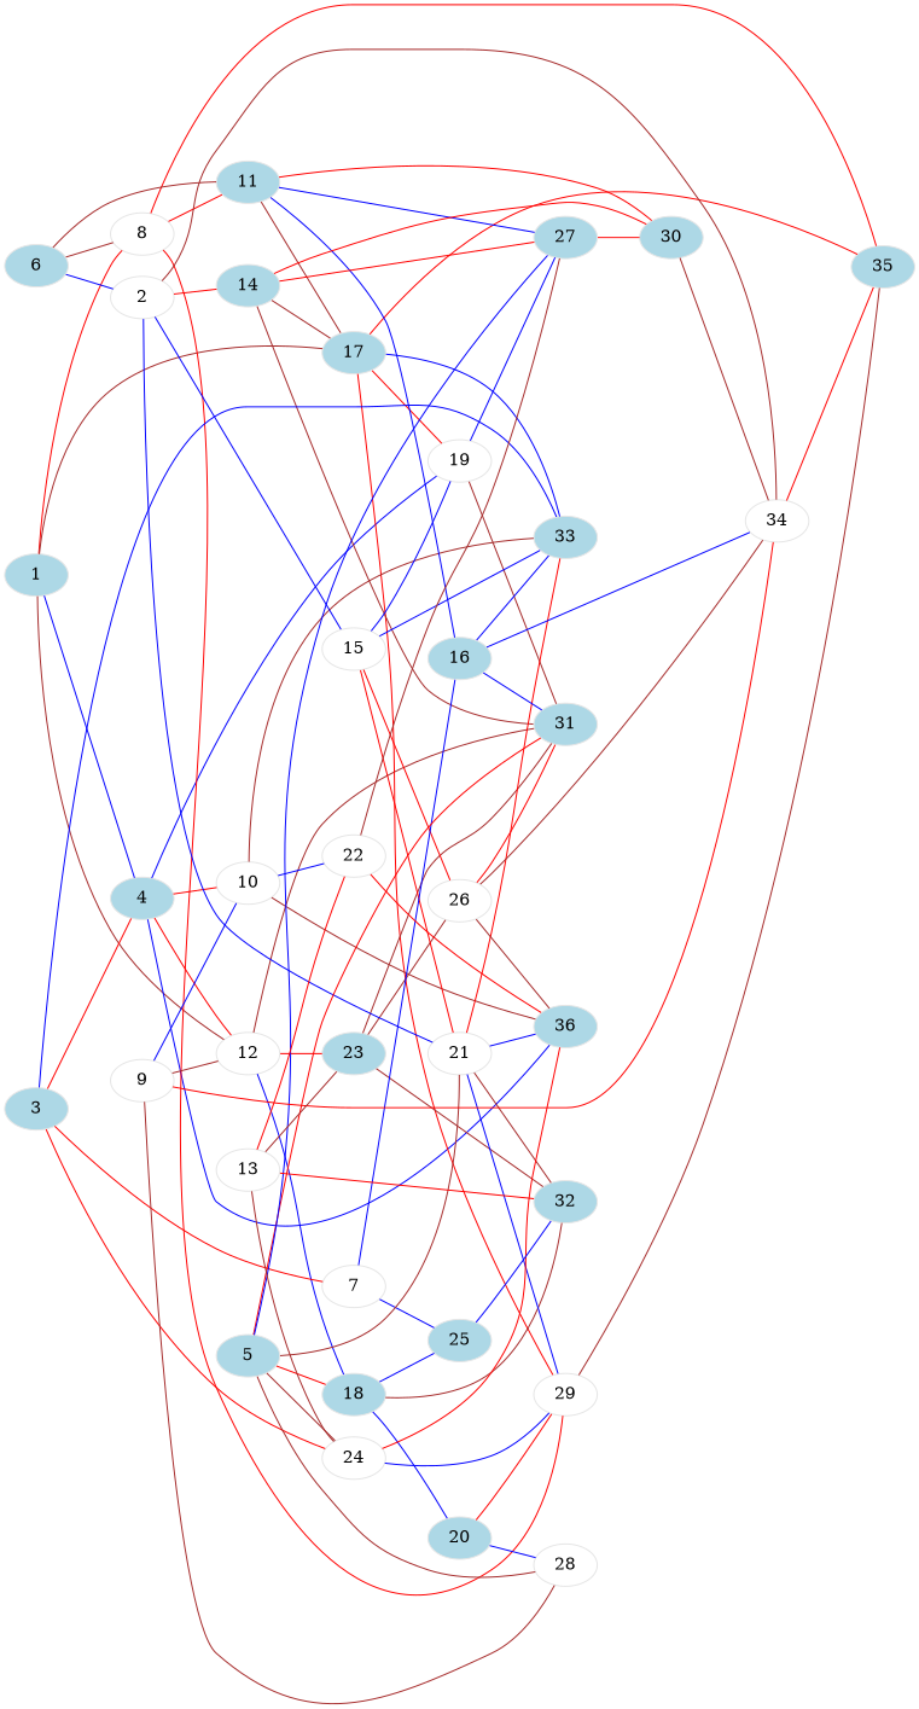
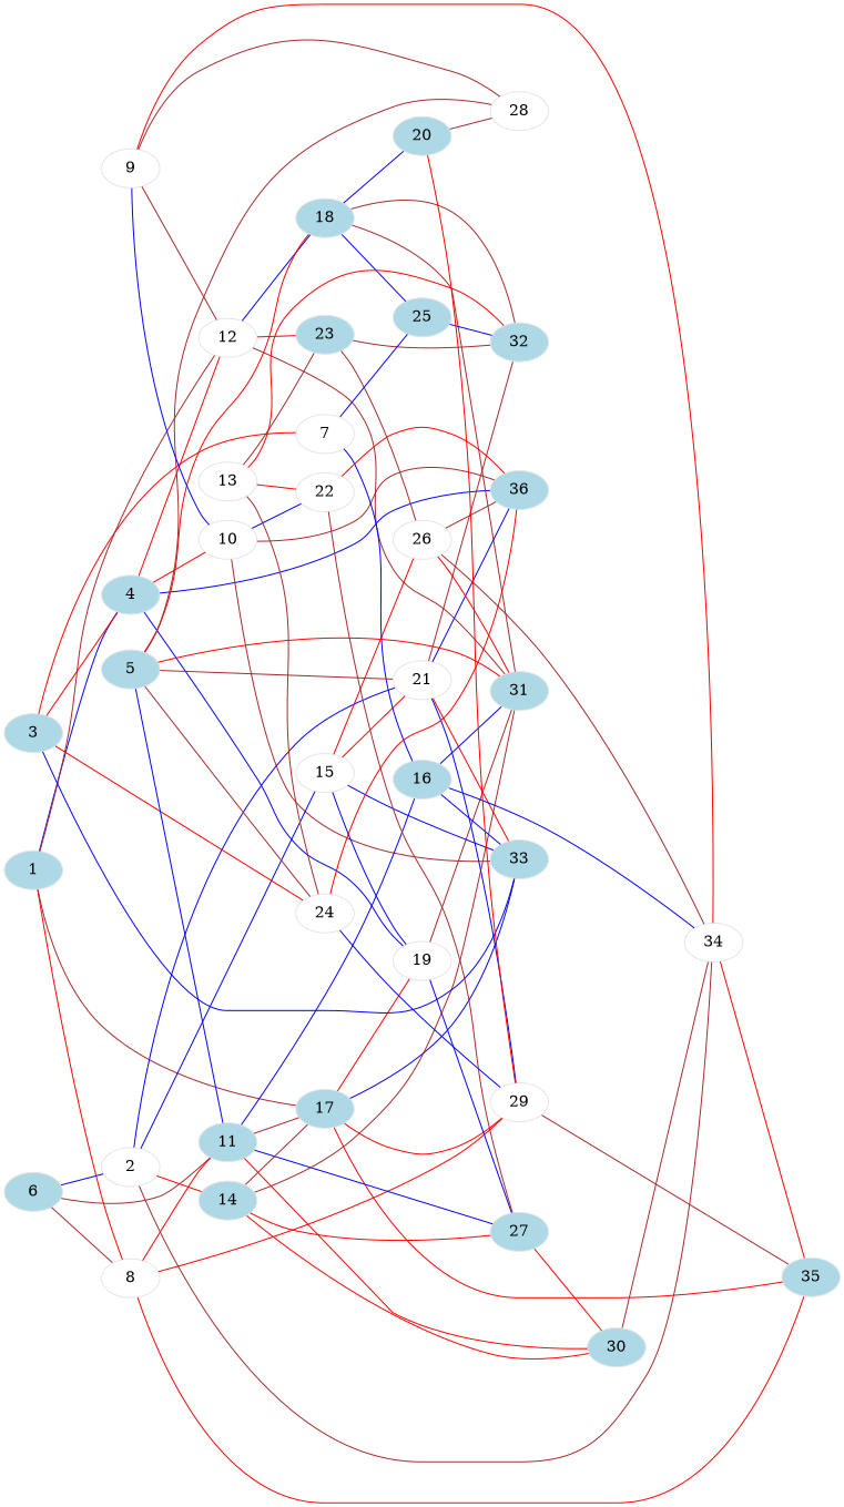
  graph {
    rankdir=LR
    node [color=gray90 fillcolor=lightblue style=filled]
    edge [color=red weight=1.0]
    1
    4
    8 [fillcolor=white]
    12 [fillcolor=white]
    17
    10 [fillcolor=white]
    19 [fillcolor=white]
    36
    11
    29 [fillcolor=white]
    35
    18
    31
    23
    33
    2 [fillcolor=white]
    14
    15 [fillcolor=white]
    21 [fillcolor=white]
    34 [fillcolor=white]
    27
    30
    26 [fillcolor=white]
    32
    3
    7 [fillcolor=white]
    24 [fillcolor=white]
    16
    25
    22 [fillcolor=white]
    5
    28 [fillcolor=white]
    20
    6
    9 [fillcolor=white]
    13 [fillcolor=white]
    1 -- 4 [color=blue]
    1 -- 8
    1 -- 12 [color=brown]
    1 -- 17 [color=brown]
    4 -- 12
    4 -- 10
    4 -- 19 [color=blue]
    4 -- 36 [color=blue]
    8 -- 11
    8 -- 29
    8 -- 35 [weight=2.0]
    12 -- 18 [color=blue]
    12 -- 31 [color=brown]
    12 -- 23
    17 -- 19
    17 -- 29
    17 -- 35
    17 -- 33 [color=blue]
    10 -- 36 [color=brown]
    10 -- 33 [color=brown]
    10 -- 22 [color=blue weight=2.0]
    19 -- 31 [color=brown]
    19 -- 27 [color=blue]
    11 -- 17 [color=brown]
    11 -- 27 [color=blue]
    11 -- 30
    11 -- 16 [color=blue]
    29 -- 35 [color=brown]
-   23 -- 31 [color=brown]
+   18 -- 31 [color=brown]
    18 -- 32 [color=brown]
    18 -- 25 [color=blue]
    18 -- 20 [color=blue]
    23 -- 26 [color=brown]
    23 -- 32 [color=brown]
    2 -- 14
    2 -- 15 [color=blue]
    2 -- 21 [color=blue]
    2 -- 34 [color=brown]
    14 -- 17 [color=brown]
    14 -- 31 [color=brown]
    14 -- 27
    14 -- 30 [weight=2.0]
    15 -- 19 [color=blue]
    15 -- 33 [color=blue]
    15 -- 21
    15 -- 26
    21 -- 36 [color=blue]
    21 -- 29 [color=blue]
    21 -- 33
    21 -- 32 [color=brown weight=2.0]
    34 -- 35 [weight=2.0]
    27 -- 30 [weight=2.0]
    30 -- 34 [color=brown]
    26 -- 36 [color=brown]
    26 -- 31
    26 -- 34 [color=brown weight=2.0]
    3 -- 4
    3 -- 33 [color=blue]
    3 -- 7
    3 -- 24
    7 -- 16 [color=blue]
    7 -- 25 [color=blue weight=2.0]
    24 -- 36
    24 -- 29 [color=blue]
    16 -- 31 [color=blue weight=2.0]
    16 -- 33 [color=blue]
    16 -- 34 [color=blue]
    25 -- 32 [color=blue]
    22 -- 36
    22 -- 27 [color=brown]
    5 -- 18
    5 -- 31
    5 -- 21 [color=brown]
-   5 -- 27 [color=blue]
+   5 -- 11 [color=blue]
    5 -- 24 [color=brown]
    5 -- 28 [color=brown]
    20 -- 29
-   20 -- 28 [color=blue weight=2.0]
+   20 -- 28 [color=brown weight=2.0]
    6 -- 8 [color=brown]
    6 -- 11 [color=brown]
    6 -- 2 [color=blue weight=2.0]
    9 -- 12 [color=brown]
    9 -- 10 [color=blue]
    9 -- 34
    9 -- 28 [color=brown]
    13 -- 23 [color=brown]
    13 -- 32
    13 -- 24 [color=brown weight=2.0]
    13 -- 22 [weight=2.0]
  }
